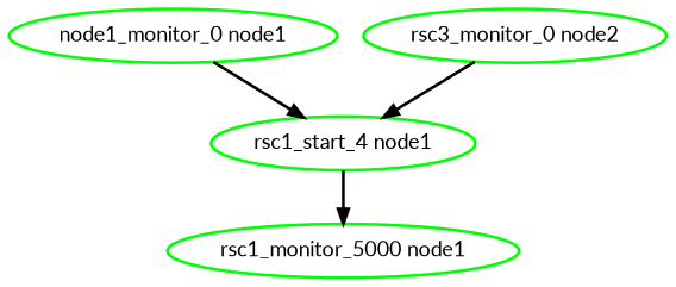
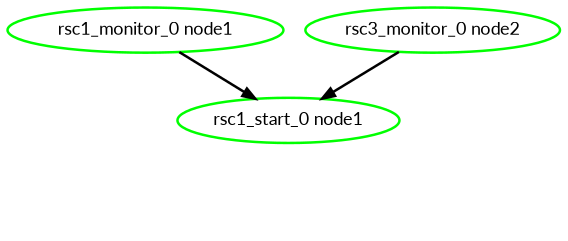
  digraph {
    fontname=Lato
    node [color=green fontcolor=black fontname=Lato style=bold]
    edge [fontname=Lato style=bold]
-   "rsc1_monitor_0 node1" [label="node1_monitor_0 node1"]
-   "rsc1_start_0 node1" [label="rsc1_start_4 node1"]
-   "rsc1_monitor_5000 node1"
+   "rsc1_monitor_0 node1"
+   "rsc1_start_0 node1"
    n4 [label="rsc3_monitor_0 node2"]
    "rsc1_monitor_0 node1" -> "rsc1_start_0 node1"
-   "rsc1_start_0 node1" -> "rsc1_monitor_5000 node1"
    n4 -> "rsc1_start_0 node1"
  }
